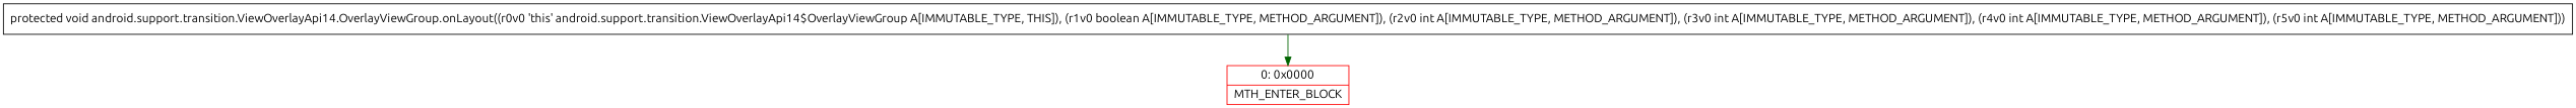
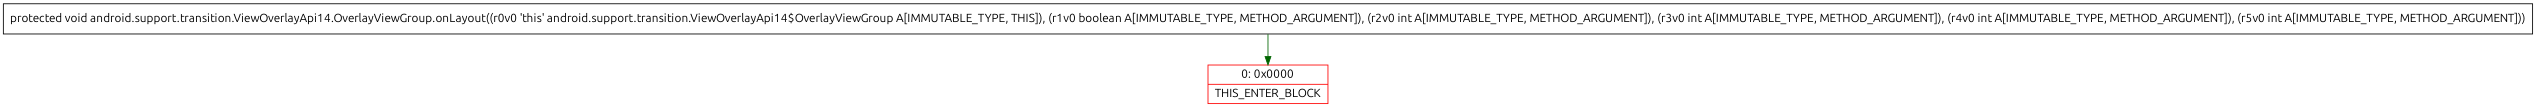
  digraph {
    fontname=Ubuntu
    node [shape=record fontname=Ubuntu]
-   n1 [color=red label="{0\:\ 0x0000|MTH_ENTER_BLOCK\l}"]
+   n1 [color=red label="{0\:\ 0x0000|THIS_ENTER_BLOCK\l}"]
    n2 [label="{protected void android.support.transition.ViewOverlayApi14.OverlayViewGroup.onLayout((r0v0 'this' android.support.transition.ViewOverlayApi14$OverlayViewGroup A[IMMUTABLE_TYPE, THIS]), (r1v0 boolean A[IMMUTABLE_TYPE, METHOD_ARGUMENT]), (r2v0 int A[IMMUTABLE_TYPE, METHOD_ARGUMENT]), (r3v0 int A[IMMUTABLE_TYPE, METHOD_ARGUMENT]), (r4v0 int A[IMMUTABLE_TYPE, METHOD_ARGUMENT]), (r5v0 int A[IMMUTABLE_TYPE, METHOD_ARGUMENT])) }"]
    subgraph cluster_1 {
      label="R(0)"
    }
    n2 -> n1 [color=darkgreen fontname=Ubuntu]
  }
